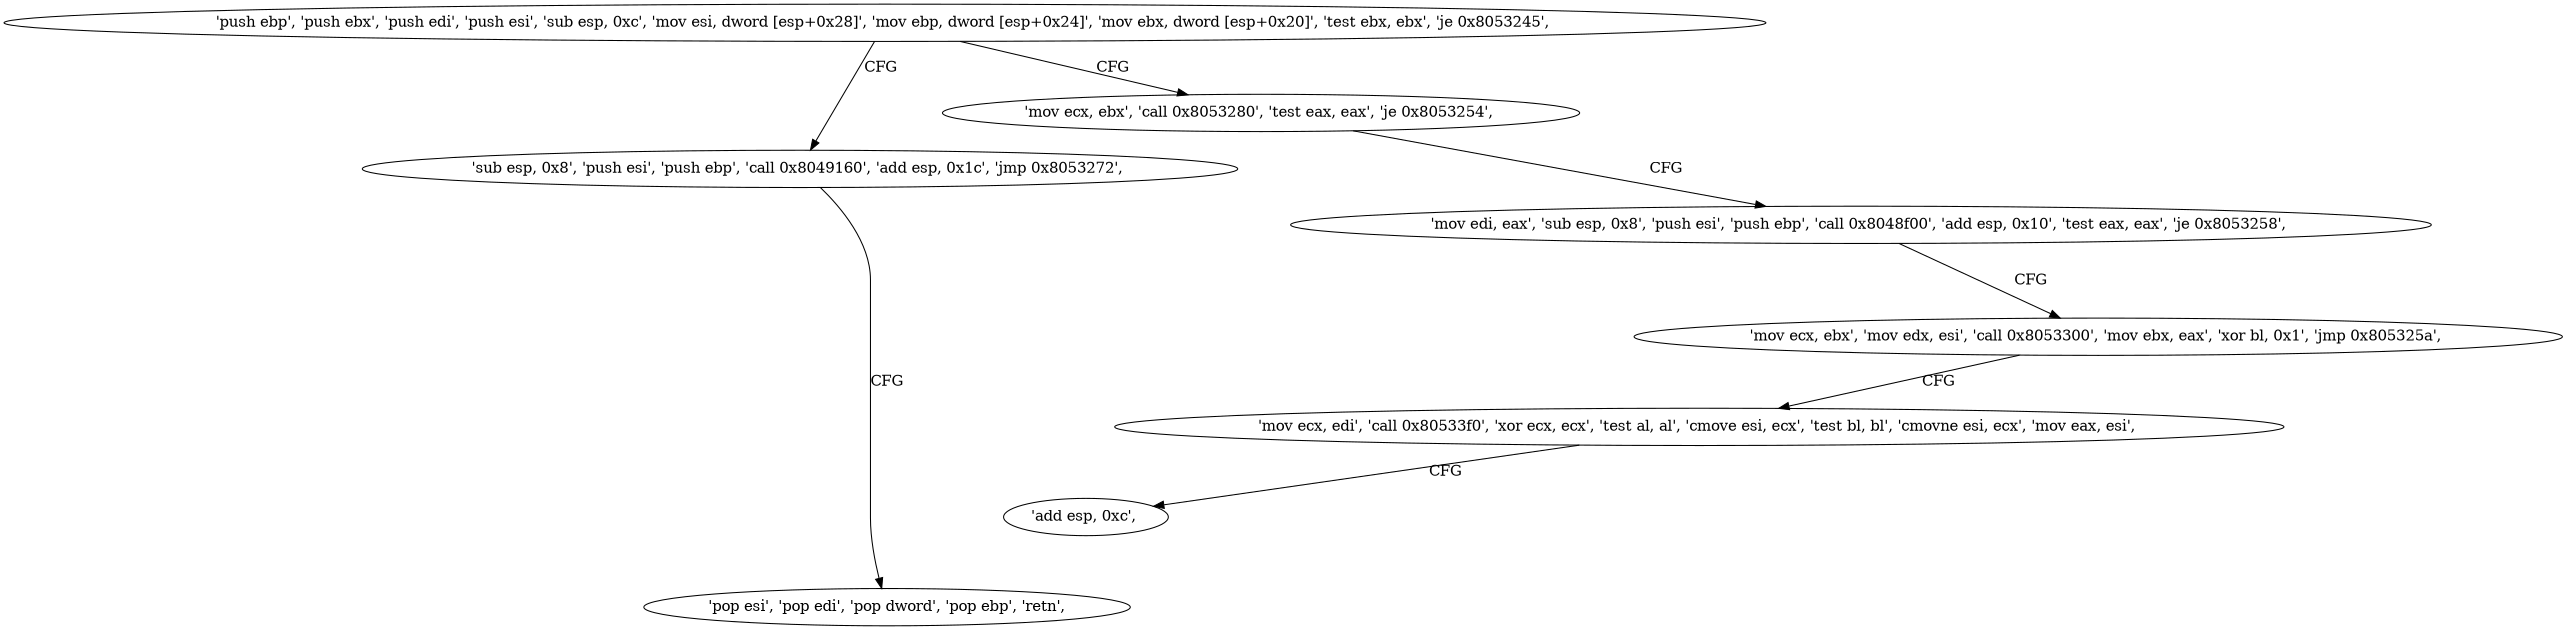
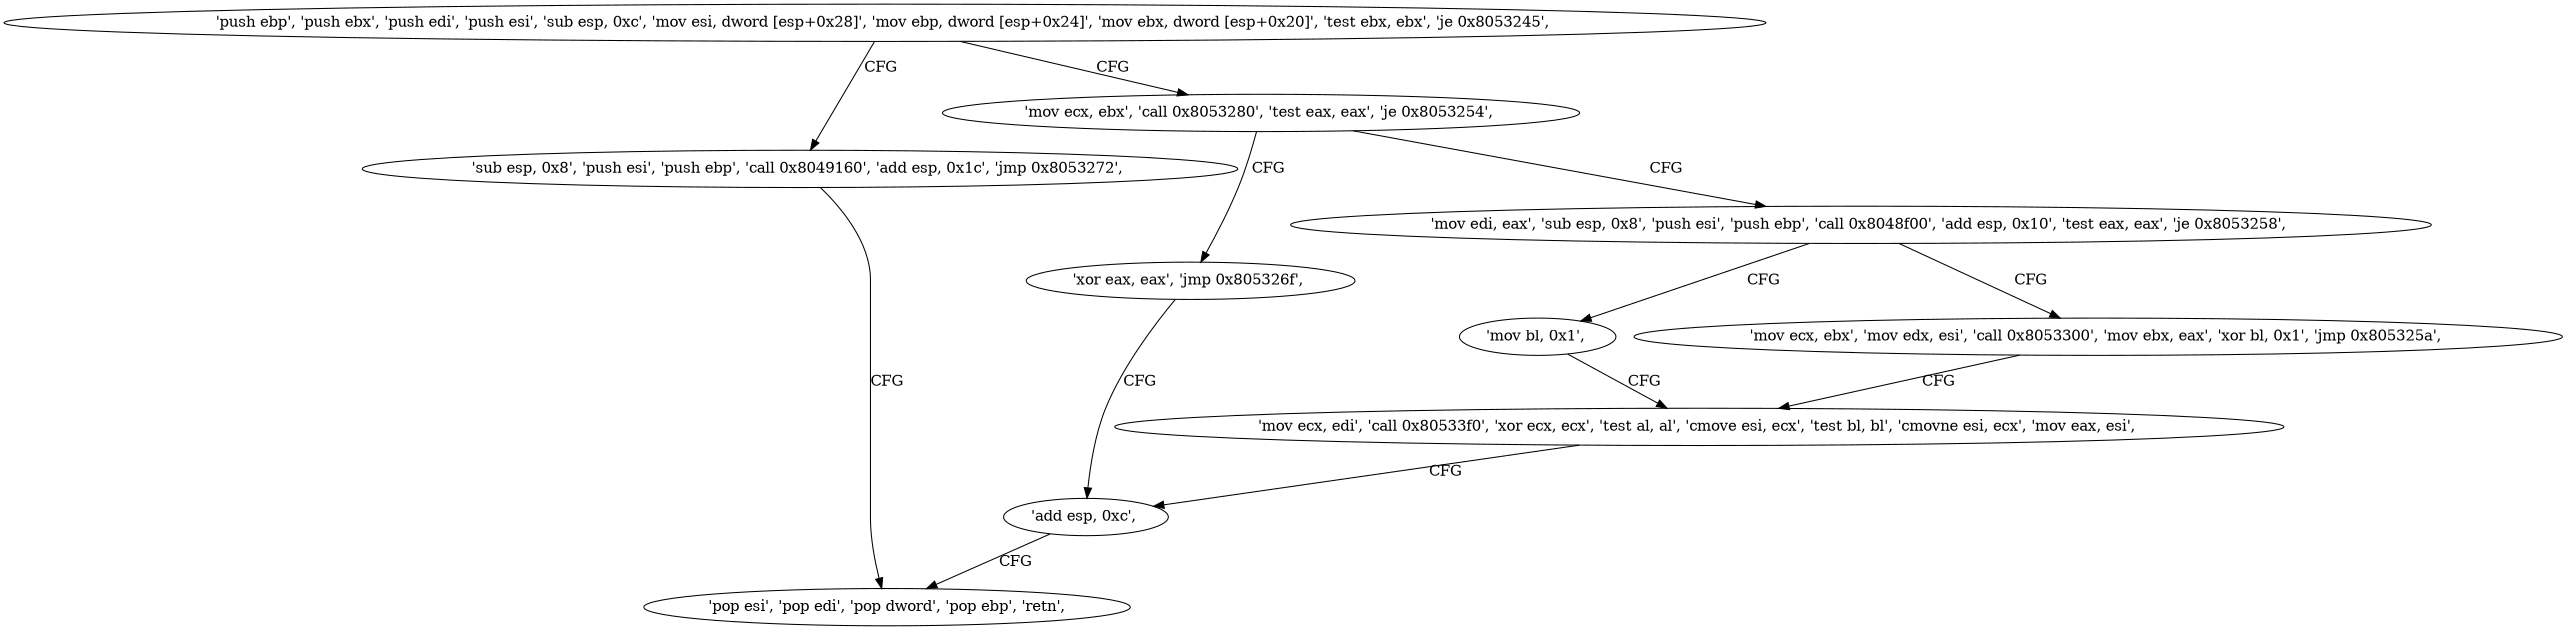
  digraph {
    n1 [label="'push ebp', 'push ebx', 'push edi', 'push esi', 'sub esp, 0xc', 'mov esi, dword [esp+0x28]', 'mov ebp, dword [esp+0x24]', 'mov ebx, dword [esp+0x20]', 'test ebx, ebx', 'je 0x8053245', "]
    n2 [label="'sub esp, 0x8', 'push esi', 'push ebp', 'call 0x8049160', 'add esp, 0x1c', 'jmp 0x8053272', "]
    n3 [label="'mov ecx, ebx', 'call 0x8053280', 'test eax, eax', 'je 0x8053254', "]
    n4 [label="'pop esi', 'pop edi', 'pop dword', 'pop ebp', 'retn',"]
+   n5 [label="'xor eax, eax', 'jmp 0x805326f', "]
    n6 [label="'mov edi, eax', 'sub esp, 0x8', 'push esi', 'push ebp', 'call 0x8048f00', 'add esp, 0x10', 'test eax, eax', 'je 0x8053258', "]
    n7 [label="'add esp, 0xc', "]
+   n8 [label="'mov bl, 0x1', "]
    n9 [label="'mov ecx, ebx', 'mov edx, esi', 'call 0x8053300', 'mov ebx, eax', 'xor bl, 0x1', 'jmp 0x805325a', "]
    n10 [label="'mov ecx, edi', 'call 0x80533f0', 'xor ecx, ecx', 'test al, al', 'cmove esi, ecx', 'test bl, bl', 'cmovne esi, ecx', 'mov eax, esi', "]
    n1 -> n2 [label=CFG]
    n1 -> n3 [label=CFG]
    n2 -> n4 [label=CFG]
+   n3 -> n5 [label=CFG]
    n3 -> n6 [label=CFG]
+   n5 -> n7 [label=CFG]
+   n6 -> n8 [label=CFG]
    n6 -> n9 [label=CFG]
+   n7 -> n4 [label=CFG]
+   n8 -> n10 [label=CFG]
    n9 -> n10 [label=CFG]
    n10 -> n7 [label=CFG]
  }
